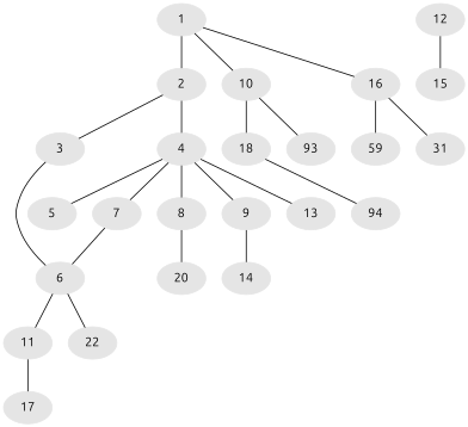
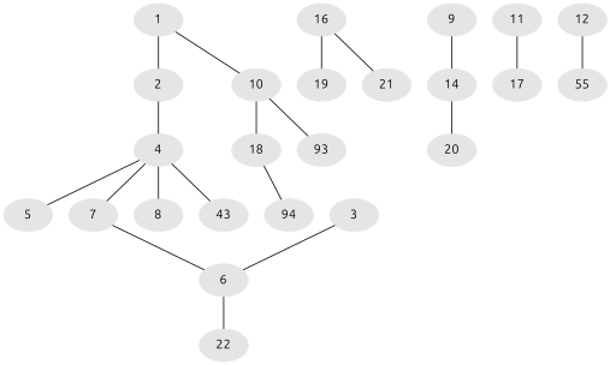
  graph {
    fontname=Ubuntu
    node [color=gray90 fontname=Ubuntu style=filled]
    edge [fontname=Ubuntu weight=1.0]
    1
    2
    10
    16
    3
    4
    18
    n8 [label=93]
-   19 [label=59]
-   21 [label=31]
+   19
+   21
    6
    5
    7
    8
    9
-   13
+   13 [label=43]
    11
    22
    14
    17
    12
-   15
+   15 [label=55]
    20
    n24 [label=94]
    1 -- 2 [weight=3.0]
    1 -- 10
-   1 -- 16
-   2 -- 3
    2 -- 4
    10 -- 18
    10 -- n8
    16 -- 19 [weight=2.0]
    16 -- 21
    3 -- 6
    4 -- 5
    4 -- 7
    4 -- 8
-   4 -- 9
    4 -- 13
    18 -- n24
-   6 -- 11
    6 -- 22
    7 -- 6
    9 -- 14
    11 -- 17
-   8 -- 20
+   14 -- 20
    12 -- 15
  }
